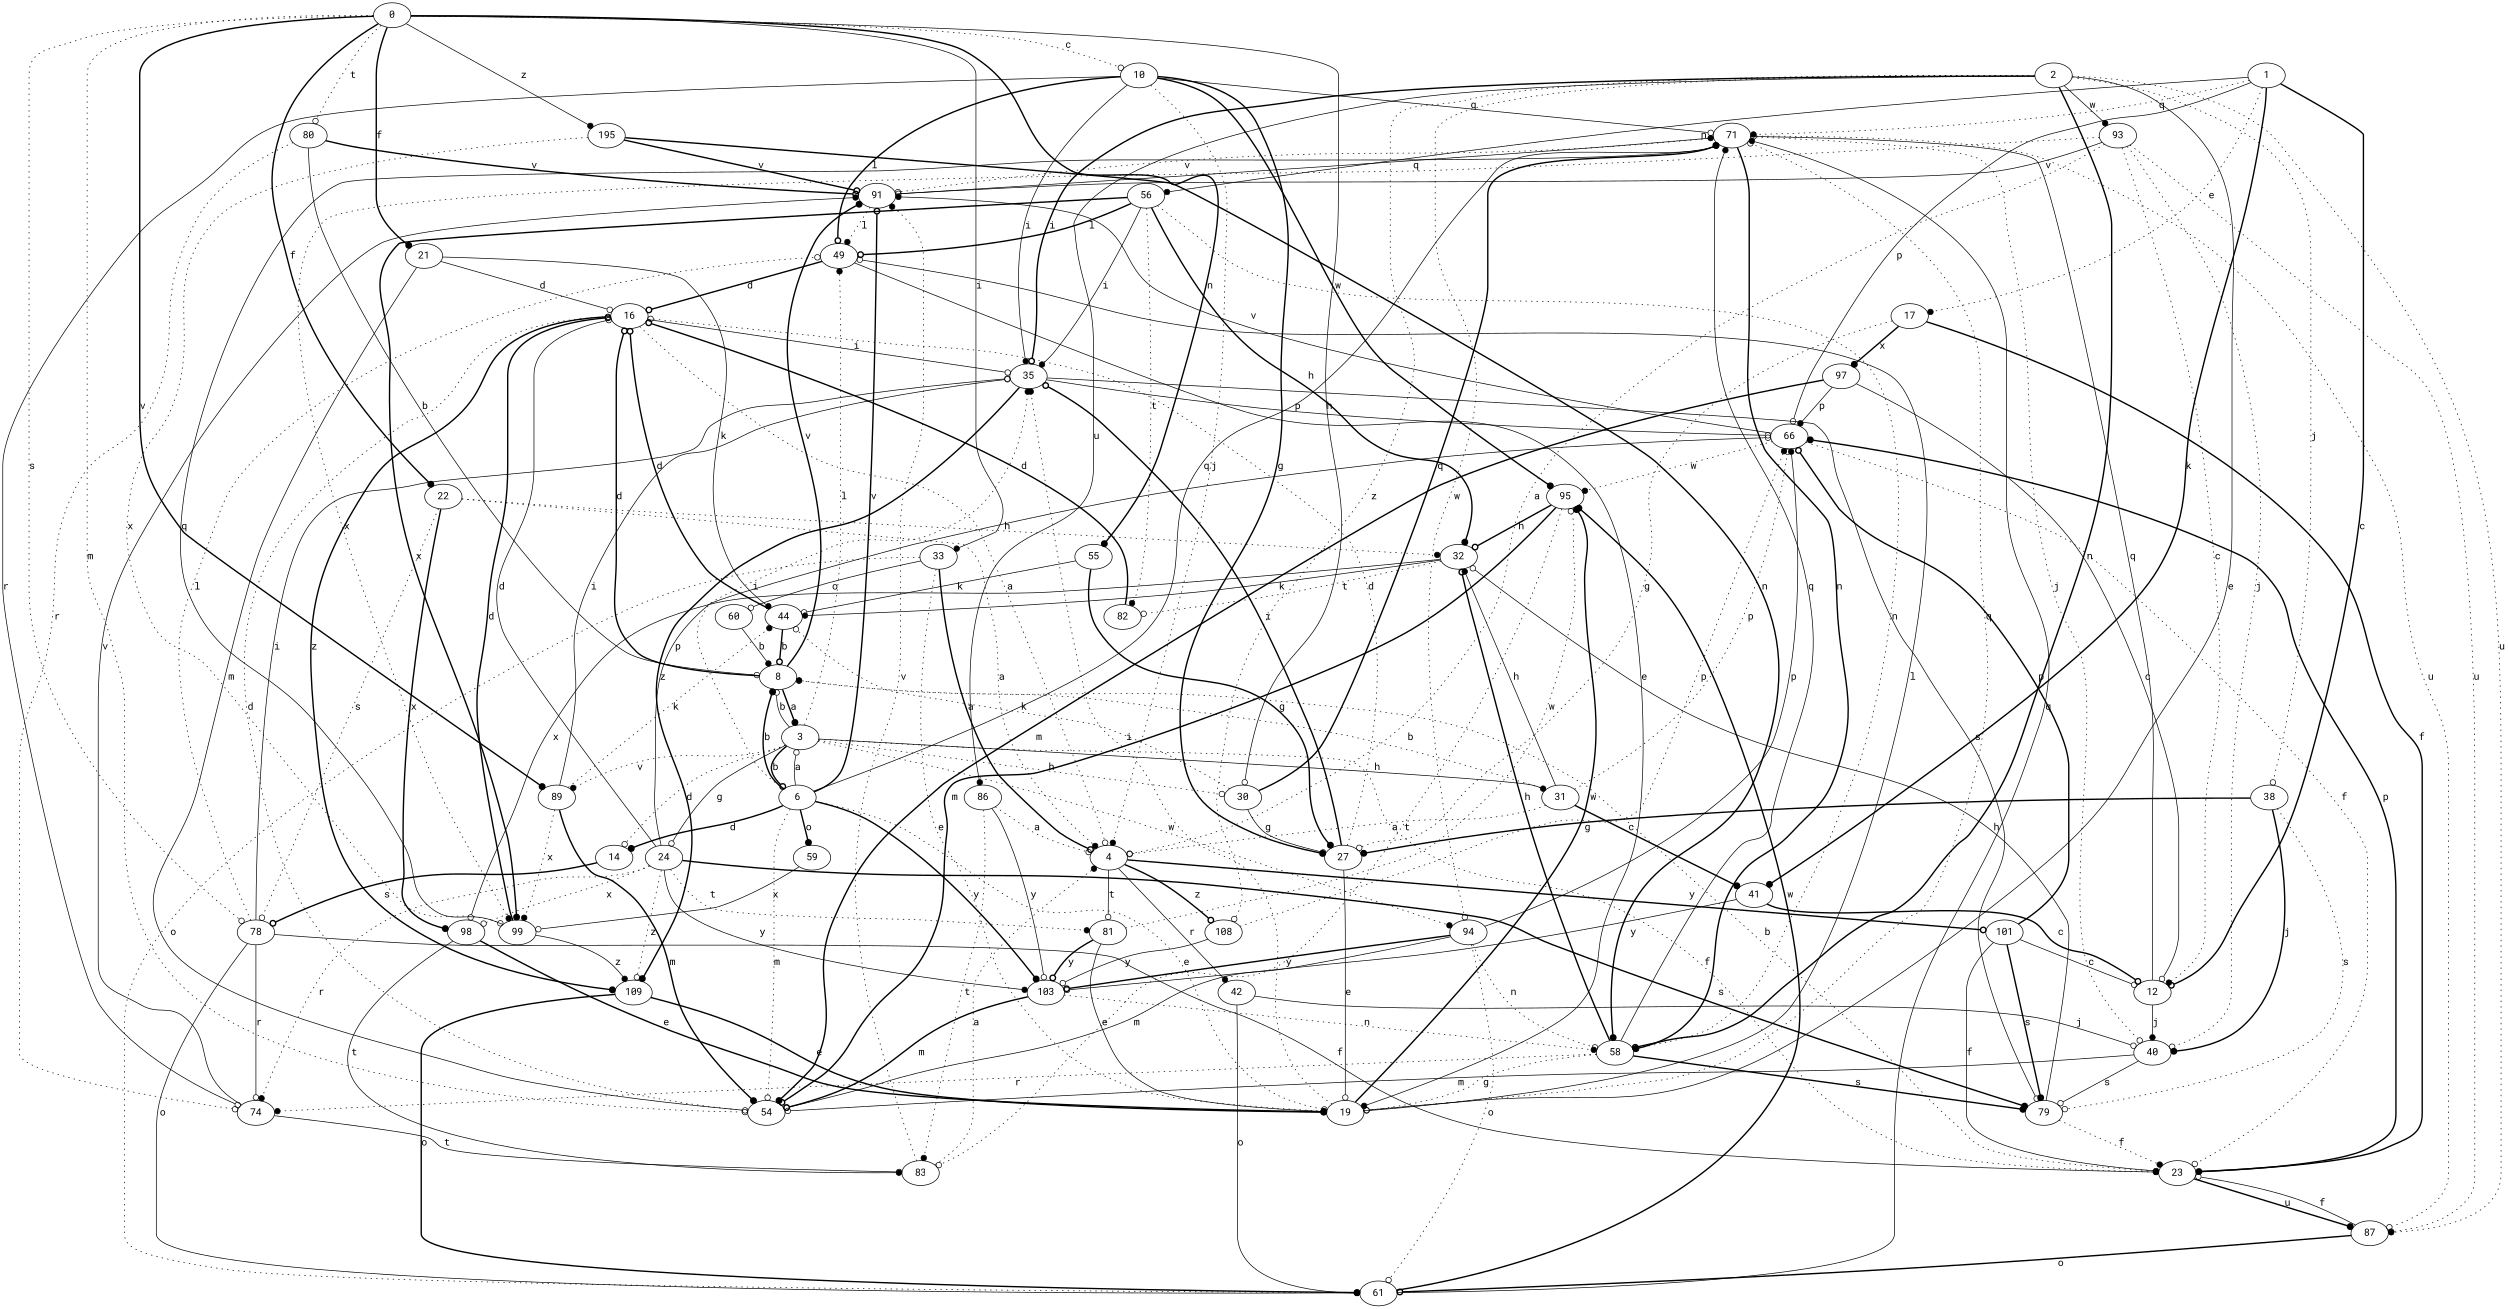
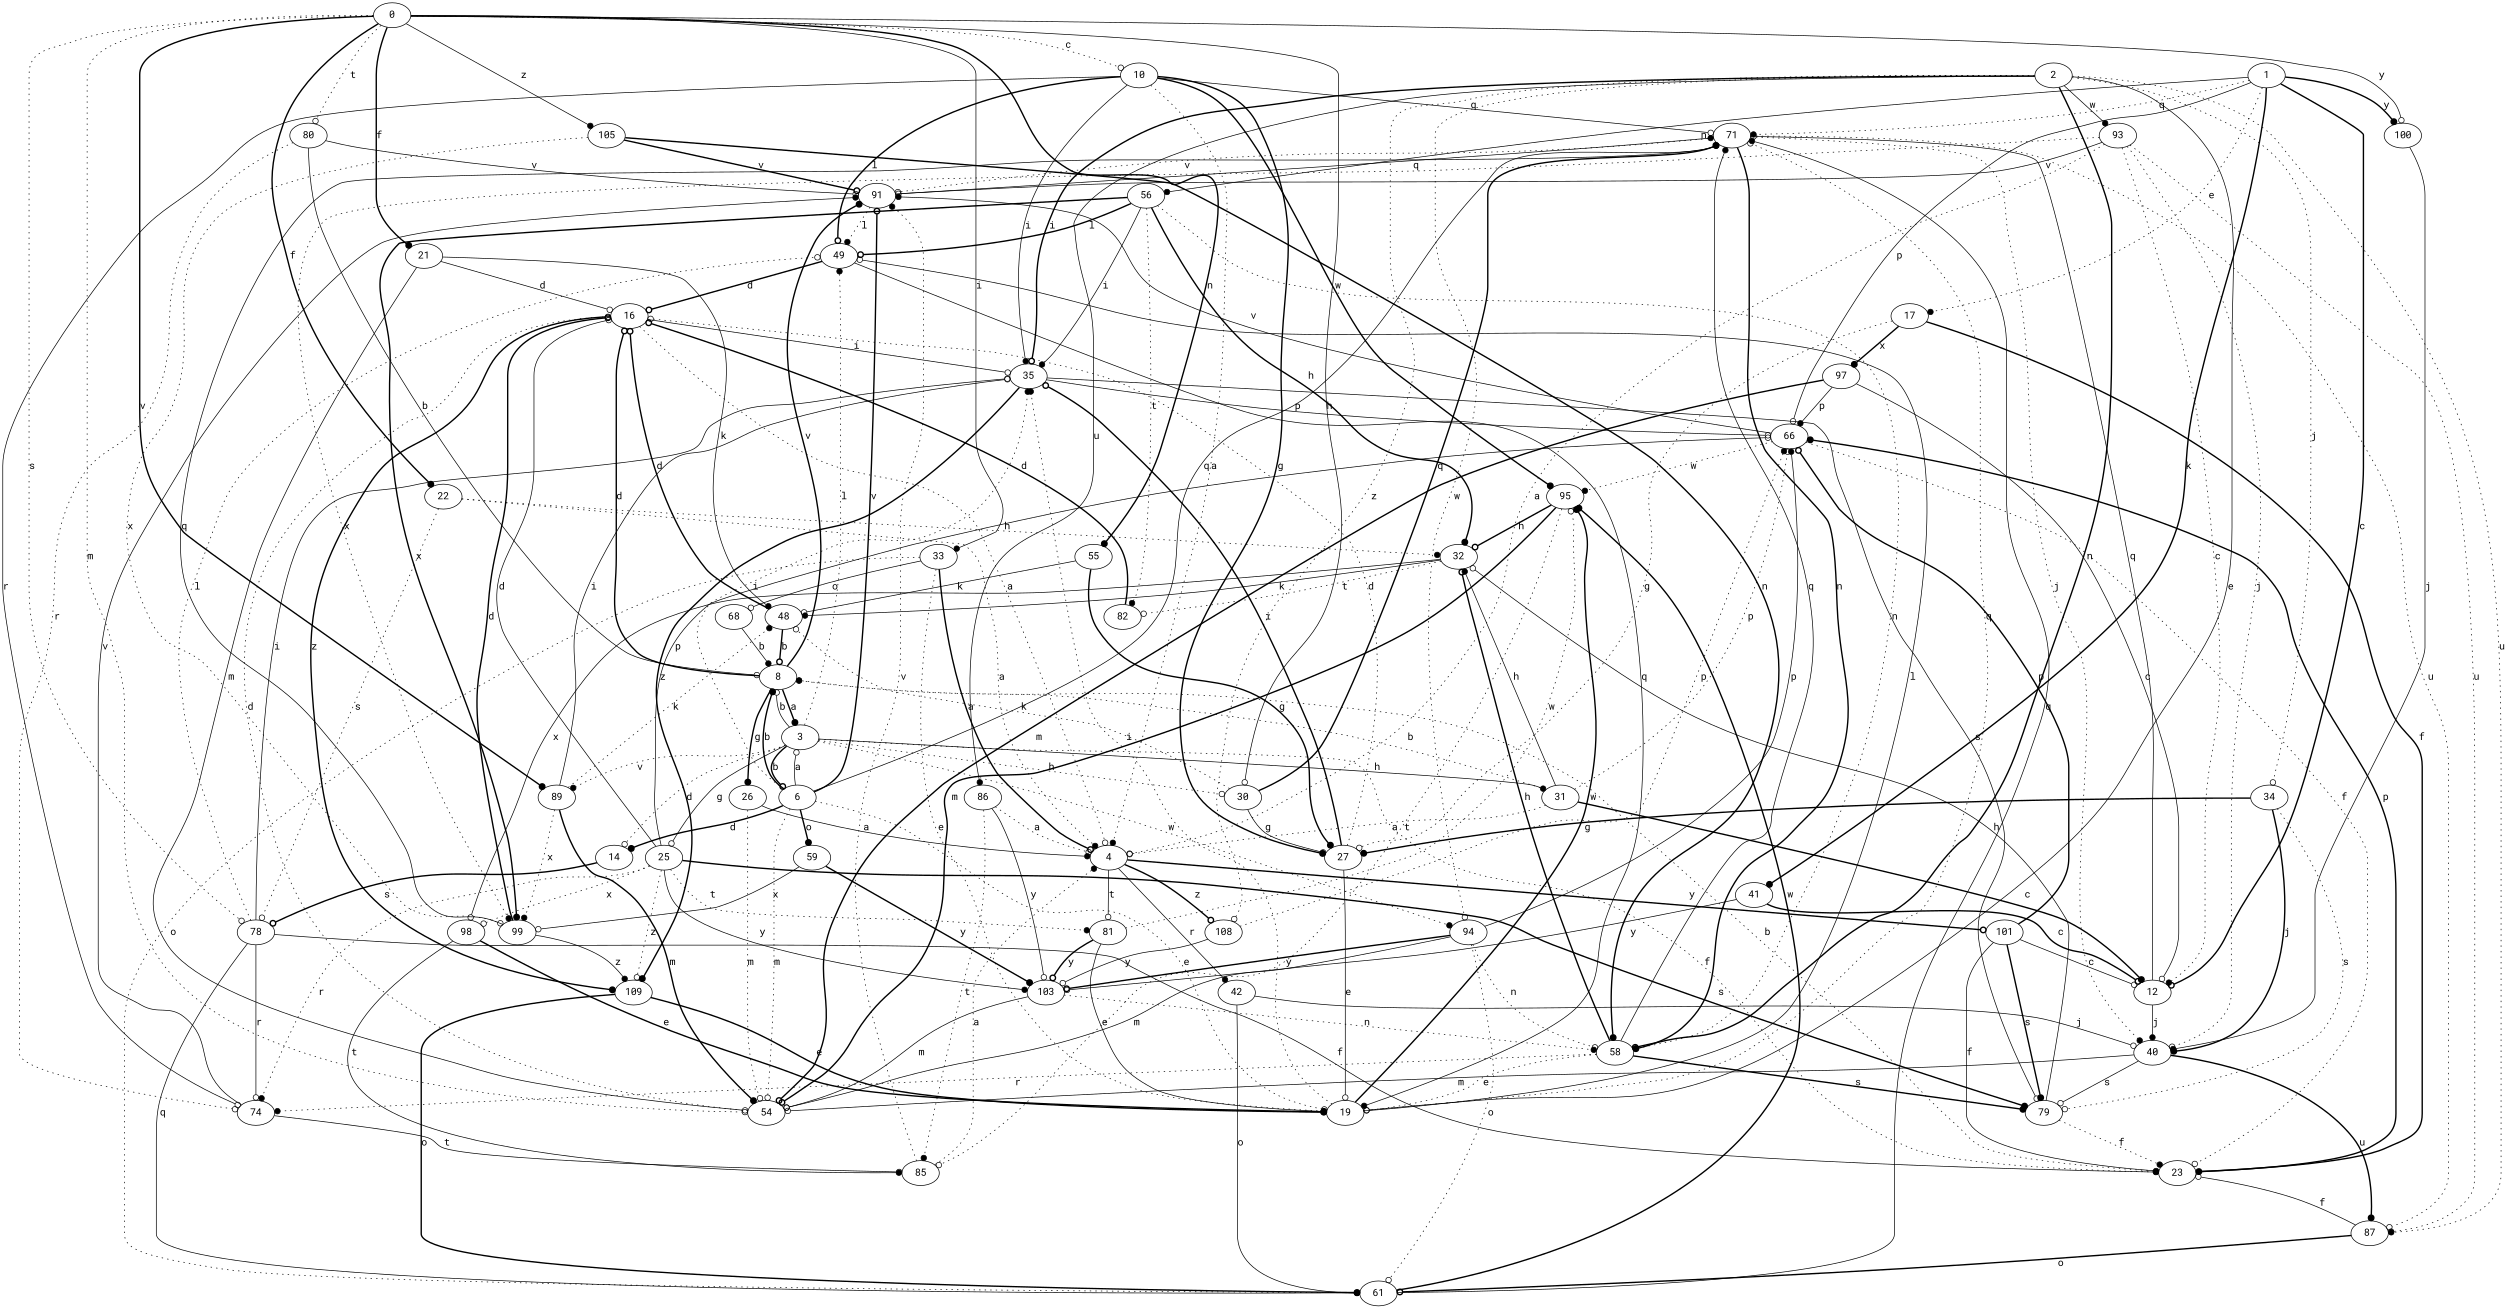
  strict digraph {
    fontname="Roboto Mono"
    node [fontname="Roboto Mono"]
    edge [arrowhead=odot fontname="Roboto Mono" style=solid]
    0
    10
    21
    22
    30
    33
    54
    55
    78
    80
    89
-   105 [label=195]
+   100
+   105
    71
    35
    49
    4
    27
    74
    95
    16
-   44
+   44 [label=48]
    32
    98
    19
-   60
+   60 [label=68]
    61
    23
    8
    91
    99
    40
    58
    1
    12
    17
    41
    56
    66
    97
    103
    82
    87
    2
-   38
+   38 [label=34]
    86
    93
    94
    108
    109
    79
-   83
+   83 [label=85]
    3
    6
    14
-   24
+   24 [label=25]
    31
    59
+   26
    81
    n61 [label=42]
    101
    0 -> 10 [label=c style=dotted]
    0 -> 21 [arrowhead=dot label=f style=bold]
    0 -> 22 [arrowhead=dot label=f style=bold]
    0 -> 30 [label=h]
    0 -> 33 [arrowhead=dot label=i]
    0 -> 54 [label=m style=dotted]
    0 -> 55 [arrowhead=dot label=n style=bold]
    0 -> 78 [label=s style=dotted]
    0 -> 80 [label=t style=dotted]
    0 -> 89 [arrowhead=dot label=v style=bold]
+   0 -> 100 [label=y]
    0 -> 105 [arrowhead=dot label=z]
    10 -> 71 [label=q]
    10 -> 35 [arrowhead=dot label=i]
    10 -> 49 [label=l style=bold]
-   10 -> 4 [arrowhead=dot label=j style=dotted]
+   10 -> 4 [arrowhead=dot label=a style=dotted]
    10 -> 27 [arrowhead=dot label=g style=bold]
    10 -> 74 [label=r]
    10 -> 95 [arrowhead=dot label=w style=bold]
    21 -> 54 [label=m]
    21 -> 16 [label=d]
    21 -> 44 [arrowhead=dot label=k]
    22 -> 78 [label=s style=dotted]
    22 -> 4 [arrowhead=dot label=a style=dotted]
    22 -> 32 [arrowhead=dot label=h style=dotted]
-   22 -> 98 [arrowhead=dot label=x style=bold]
    30 -> 71 [arrowhead=dot label=q style=bold]
    30 -> 27 [label=g]
    30 -> 44 [label=k style=dotted]
    33 -> 4 [label=a style=bold]
    33 -> 19 [arrowhead=dot label=e style=dotted]
    33 -> 60 [label=o]
    33 -> 61 [label=o style=dotted]
    54 -> 16 [label=d style=dotted]
    55 -> 27 [arrowhead=dot label=g style=bold]
    55 -> 44 [label=k]
    78 -> 35 [label=i]
    78 -> 49 [label=l style=dotted]
    78 -> 74 [label=r]
-   78 -> 61 [arrowhead=dot label=o]
+   78 -> 61 [arrowhead=dot label=q]
    78 -> 23 [label=f]
    80 -> 74 [label=r style=dotted]
    80 -> 8 [label=b]
-   80 -> 91 [label=v style=bold]
+   80 -> 91 [label=v]
    89 -> 54 [arrowhead=dot label=m style=bold]
    89 -> 35 [label=i]
    89 -> 44 [arrowhead=dot label=k style=dotted]
    89 -> 99 [arrowhead=dot label=x style=dotted]
+   100 -> 40 [arrowhead=dot label=j]
    105 -> 91 [label=v style=bold]
    105 -> 99 [label=x style=dotted]
    105 -> 58 [arrowhead=dot label=n style=bold]
    71 -> 91 [label=v style=dotted]
-   71 -> 40 [label=j style=dotted]
+   71 -> 40 [arrowhead=dot label=j style=dotted]
    71 -> 58 [label=n style=bold]
    71 -> 87 [label=u style=dotted]
    35 -> 66 [label=p]
    35 -> 109 [arrowhead=dot label=z style=bold]
    35 -> 79 [label=s]
    49 -> 16 [label=d style=bold]
-   49 -> 19 [arrowhead=dot label=e]
+   49 -> 19 [arrowhead=dot label=q]
    4 -> 108 [label=z style=bold]
    4 -> 81 [label=t]
    4 -> n61 [arrowhead=dot label=r]
    4 -> 101 [label=y style=bold]
    27 -> 35 [label=i style=bold]
    27 -> 16 [label=d style=dotted]
    27 -> 19 [label=e]
    74 -> 91 [arrowhead=dot label=v]
    74 -> 83 [label=t]
    95 -> 54 [label=m style=bold]
    95 -> 32 [label=h style=bold]
    95 -> 83 [label=t style=dotted]
    16 -> 35 [label=i]
    16 -> 4 [label=a style=dotted]
    16 -> 109 [arrowhead=dot label=z style=bold]
    44 -> 16 [label=d style=bold]
    44 -> 8 [label=b style=bold]
    32 -> 44 [arrowhead=dot label=k]
    32 -> 98 [label=x]
    32 -> 82 [label=t style=dotted]
    98 -> 19 [label=e style=bold]
    98 -> 83 [arrowhead=dot label=t]
    19 -> 71 [label=q style=dotted]
    19 -> 35 [arrowhead=dot label=i style=dotted]
    19 -> 49 [label=l]
    19 -> 95 [arrowhead=dot label=w style=bold]
    60 -> 8 [arrowhead=dot label=b]
    61 -> 71 [arrowhead=dot label=q]
    61 -> 95 [arrowhead=dot label=w style=bold]
    23 -> 8 [label=b style=dotted]
    23 -> 66 [arrowhead=dot label=p style=bold]
-   23 -> 87 [arrowhead=dot label=u style=bold]
+   40 -> 87 [arrowhead=dot label=u style=bold]
    8 -> 16 [label=d style=bold]
    8 -> 91 [arrowhead=dot label=v style=bold]
    8 -> 3 [arrowhead=dot label=a style=bold]
+   8 -> 26 [arrowhead=dot label=g style=bold]
    91 -> 71 [arrowhead=dot label=q]
    91 -> 49 [arrowhead=dot label=l style=dotted]
    99 -> 71 [label=q]
    99 -> 16 [label=d style=bold]
    99 -> 109 [arrowhead=dot label=z]
    40 -> 54 [label=m]
    40 -> 79 [label=s]
    58 -> 71 [arrowhead=dot label=q]
    58 -> 74 [arrowhead=dot label=r style=dotted]
    58 -> 32 [label=h style=bold]
-   58 -> 19 [label=g style=dotted]
+   58 -> 19 [label=e style=dotted]
    58 -> 79 [arrowhead=dot label=s style=bold]
+   1 -> 100 [arrowhead=dot label=y style=bold]
    1 -> 71 [arrowhead=dot label=q style=dotted]
    1 -> 12 [label=c style=bold]
    1 -> 17 [arrowhead=dot label=e style=dotted]
    1 -> 41 [arrowhead=dot label=k style=bold]
    1 -> 56 [arrowhead=dot label=n]
    1 -> 66 [label=p]
    12 -> 71 [label=q]
    12 -> 40 [arrowhead=dot label=j]
    17 -> 27 [label=g style=dotted]
    17 -> 23 [arrowhead=dot label=f style=bold]
    17 -> 97 [arrowhead=dot label=x style=bold]
    41 -> 12 [label=c style=bold]
    41 -> 103 [label=y]
    56 -> 35 [arrowhead=dot label=i]
    56 -> 49 [label=l style=bold]
    56 -> 32 [arrowhead=dot label=h style=bold]
    56 -> 99 [arrowhead=dot label=x style=bold]
    56 -> 58 [arrowhead=dot label=n style=dotted]
    56 -> 82 [arrowhead=dot label=t style=dotted]
    66 -> 95 [arrowhead=dot label=w style=dotted]
    66 -> 23 [label=f style=dotted]
    66 -> 91 [arrowhead=dot label=v]
-   97 -> 54 [arrowhead=dot label=m style=bold]
+   97 -> 54 [label=m style=bold]
    97 -> 12 [label=c]
    97 -> 66 [arrowhead=dot label=p]
-   103 -> 54 [label=m style=bold]
+   103 -> 54 [label=m]
    103 -> 58 [arrowhead=dot label=n style=dotted]
    82 -> 16 [label=d style=bold]
    87 -> 61 [label=o style=bold]
    87 -> 23 [label=f]
    2 -> 35 [label=i style=bold]
    2 -> 19 [label=e]
    2 -> 58 [label=n style=bold]
    2 -> 87 [arrowhead=dot label=u style=dotted]
    2 -> 38 [label=j style=dotted]
    2 -> 86 [arrowhead=dot label=u]
    2 -> 93 [arrowhead=dot label=w]
    2 -> 94 [label=w style=dotted]
    2 -> 108 [label=z style=dotted]
    38 -> 27 [arrowhead=dot label=g style=bold]
    38 -> 40 [arrowhead=dot label=j style=bold]
    38 -> 79 [label=s style=dotted]
    86 -> 4 [label=a style=dotted]
    86 -> 103 [label=y]
    86 -> 83 [arrowhead=dot label=t style=dotted]
    93 -> 4 [label=a style=dotted]
    93 -> 91 [label=v]
    93 -> 99 [arrowhead=dot label=x style=dotted]
    93 -> 40 [label=j style=dotted]
    93 -> 12 [arrowhead=dot label=c style=dotted]
    93 -> 87 [label=u style=dotted]
    94 -> 54 [label=m]
    94 -> 61 [label=o style=dotted]
    94 -> 58 [label=n style=dotted]
    94 -> 66 [arrowhead=dot label=p]
    94 -> 103 [label=y style=bold]
    108 -> 66 [arrowhead=dot label=p style=dotted]
    108 -> 103 [label=y]
    109 -> 19 [arrowhead=dot label=e style=bold]
    109 -> 61 [label=o style=bold]
    79 -> 32 [label=h]
    79 -> 23 [arrowhead=dot label=f style=dotted]
    83 -> 4 [arrowhead=dot label=a style=dotted]
    83 -> 91 [arrowhead=dot label=v style=dotted]
    3 -> 30 [label=h style=dotted]
    3 -> 89 [arrowhead=dot label=v style=dotted]
    3 -> 49 [arrowhead=dot label=l style=dotted]
    3 -> 23 [arrowhead=dot label=f style=dotted]
    3 -> 8 [label=b]
    3 -> 94 [arrowhead=dot label=w style=dotted]
    3 -> 6 [label=b style=bold]
    3 -> 14 [label=d style=dotted]
    3 -> 24 [label=g]
    3 -> 31 [arrowhead=dot label=h]
    6 -> 54 [label=m style=dotted]
    6 -> 71 [arrowhead=dot label=q]
    6 -> 35 [arrowhead=dot label=i style=dotted]
    6 -> 19 [label=e style=dotted]
    6 -> 8 [arrowhead=dot label=b style=bold]
    6 -> 91 [label=v style=bold]
    6 -> 3 [label=a]
    6 -> 14 [arrowhead=dot label=d style=bold]
    6 -> 59 [arrowhead=dot label=o style=bold]
    14 -> 78 [label=s style=bold]
    24 -> 74 [arrowhead=dot label=r style=dotted]
    24 -> 16 [label=d]
    24 -> 98 [label=x style=dotted]
    24 -> 66 [label=p]
    24 -> 103 [arrowhead=dot label=y]
    24 -> 109 [label=z style=dotted]
    24 -> 79 [arrowhead=dot label=s style=bold]
    24 -> 81 [arrowhead=dot label=t style=dotted]
    31 -> 4 [label=a style=dotted]
    31 -> 32 [arrowhead=dot label=h]
    31 -> 8 [arrowhead=dot label=b style=dotted]
-   31 -> 41 [arrowhead=dot label=c style=bold]
+   31 -> 12 [arrowhead=dot label=c style=bold]
    31 -> 66 [label=p style=dotted]
    59 -> 99 [label=x]
-   6 -> 103 [arrowhead=dot label=y style=bold]
+   59 -> 103 [arrowhead=dot label=y style=bold]
+   26 -> 54 [label=m style=dotted]
+   26 -> 4 [arrowhead=dot label=a]
    81 -> 95 [label=w style=dotted]
    81 -> 19 [arrowhead=dot label=e]
    81 -> 103 [label=y style=bold]
    n61 -> 61 [label=o]
    n61 -> 40 [label=j]
    101 -> 23 [arrowhead=dot label=f]
    101 -> 12 [label=c]
    101 -> 66 [label=p style=bold]
    101 -> 79 [arrowhead=dot label=s style=bold]
  }
